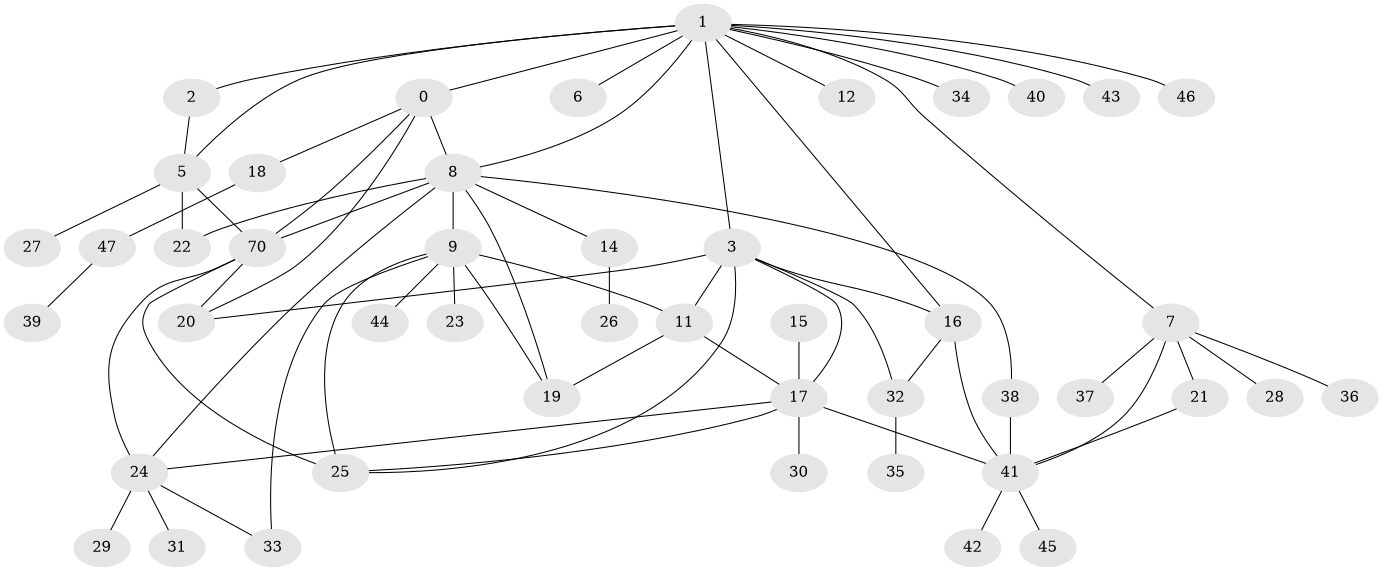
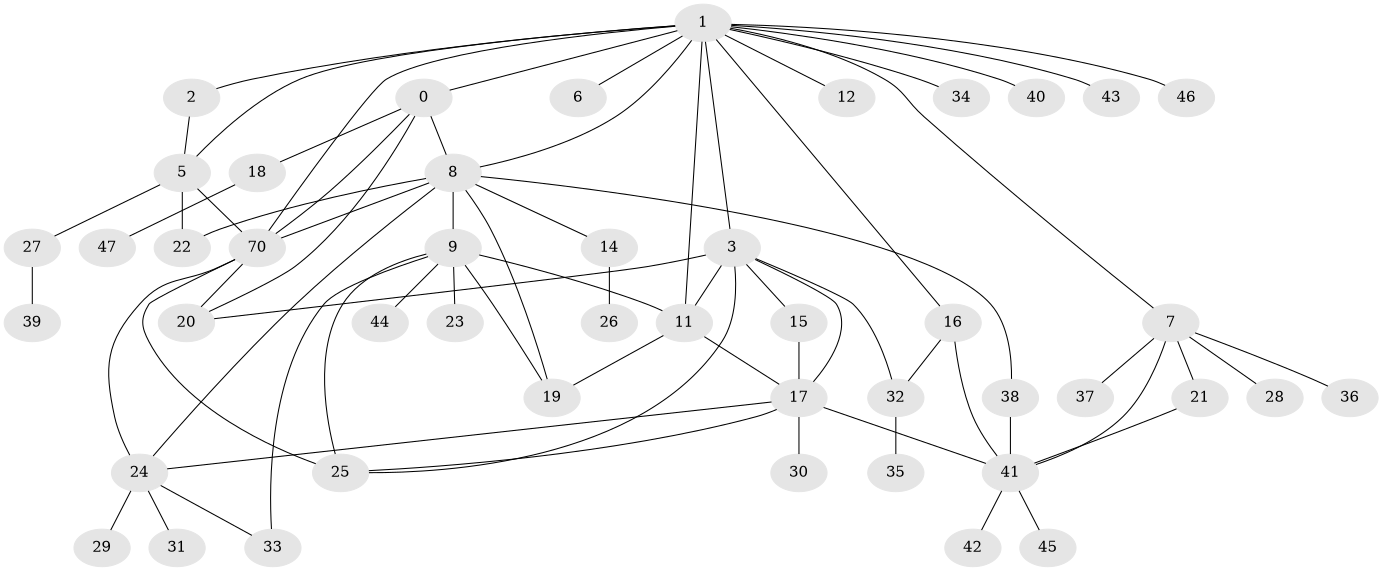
  graph {
    node [color=gray90 style=filled]
    edge [weight=1.0]
    1
    2
    3
    n4 [label=0]
    5
    6
    7
    8
    n9 [label=70]
    11
    12
    16
    34
    40
    43
    46
    15
    17
    20
    25
    32
    18
    22
    27
    21
    28
    36
    37
    41
    9
    14
    19
    24
    38
    30
    35
    47
    39
    42
    45
    23
    33
    44
    26
    29
    31
    1 -- 2
    1 -- 3 [weight=2.0]
    1 -- n4 [weight=2.0]
    1 -- 5 [weight=2.0]
    1 -- 6
    1 -- 7
    1 -- 8
+   1 -- n9
+   1 -- 11
    1 -- 12
    1 -- 16
    1 -- 34
    1 -- 40
    1 -- 43
    1 -- 46
    2 -- 5
    3 -- 11 [weight=2.0]
-   3 -- 16
+   3 -- 15
    3 -- 17
    3 -- 20 [weight=2.0]
    3 -- 25
    3 -- 32
    n4 -- 8
    n4 -- n9
    n4 -- 20
    n4 -- 18
    5 -- n9
    5 -- 22
    5 -- 27
    7 -- 21
    7 -- 28
    7 -- 36
    7 -- 37
    7 -- 41
    8 -- n9
    8 -- 22
    8 -- 9
    8 -- 14
    8 -- 19
    8 -- 24
    8 -- 38
    n9 -- 20
    n9 -- 25 [weight=2.0]
    n9 -- 24
    11 -- 17 [weight=2.0]
    11 -- 19
    16 -- 32
    16 -- 41
    15 -- 17 [weight=3.0]
    17 -- 25
    17 -- 41
    17 -- 24
    17 -- 30
    32 -- 35
    18 -- 47
-   47 -- 39
+   27 -- 39
    21 -- 41
    41 -- 42
    41 -- 45
    9 -- 11
    9 -- 25
    9 -- 19
    9 -- 23
    9 -- 33
    9 -- 44
    14 -- 26
    24 -- 33
    24 -- 29
    24 -- 31
    38 -- 41
  }
